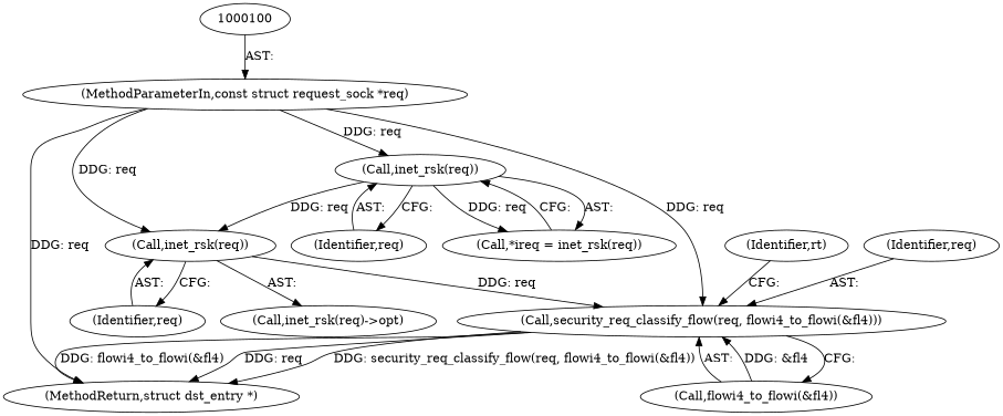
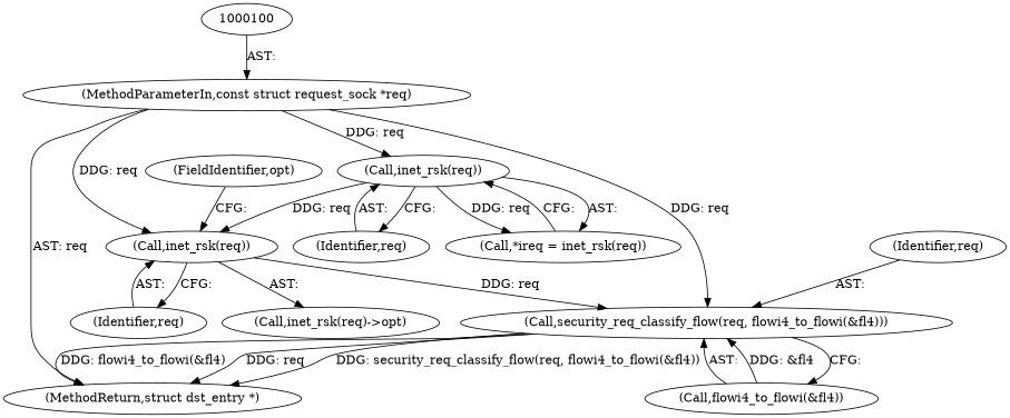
  digraph {
    n1 [label="(Call,inet_rsk(req))"]
    n2 [label="(Call,security_req_classify_flow(req, flowi4_to_flowi(&fl4)))"]
    n3 [label="(Identifier,req)"]
    n4 [label="(Call,inet_rsk(req)->opt)"]
    n5 [label="(MethodReturn,struct dst_entry *)"]
    n6 [label="(Call,flowi4_to_flowi(&fl4))"]
    n7 [label="(Call,inet_rsk(req))"]
    n8 [label="(Call,*ireq = inet_rsk(req))"]
    n9 [label="(Identifier,req)"]
    n10 [label="(MethodParameterIn,const struct request_sock *req)"]
    1000100
-   n12 [label="(Identifier,rt)"]
+   n13 [label="(FieldIdentifier,opt)"]
    n14 [label="(Identifier,req)"]
    n1 -> n2 [label="DDG: req"]
    n1 -> n3 [label="CFG: "]
    n1 -> n4 [label="AST: "]
    n2 -> n5 [label="DDG: flowi4_to_flowi(&fl4)"]
    n2 -> n5 [label="DDG: req"]
    n2 -> n5 [label="DDG: security_req_classify_flow(req, flowi4_to_flowi(&fl4))"]
    n2 -> n6 [label="CFG: "]
    n3 -> n1 [label="AST: "]
    n6 -> n2 [label="AST: "]
    n6 -> n2 [label="DDG: &fl4"]
    n7 -> n1 [label="DDG: req"]
    n7 -> n8 [label="AST: "]
    n7 -> n8 [label="DDG: req"]
    n7 -> n9 [label="CFG: "]
    n8 -> n7 [label="CFG: "]
    n9 -> n7 [label="AST: "]
    n10 -> n1 [label="DDG: req"]
    n10 -> n2 [label="DDG: req"]
-   n10 -> n5 [label="DDG: req"]
+   n10 -> n5 [label="AST: req"]
    n10 -> n7 [label="DDG: req"]
    1000100 -> n10 [label="AST: "]
-   n12 -> n2 [label="CFG: "]
+   n13 -> n1 [label="CFG: "]
    n14 -> n2 [label="AST: "]
  }
